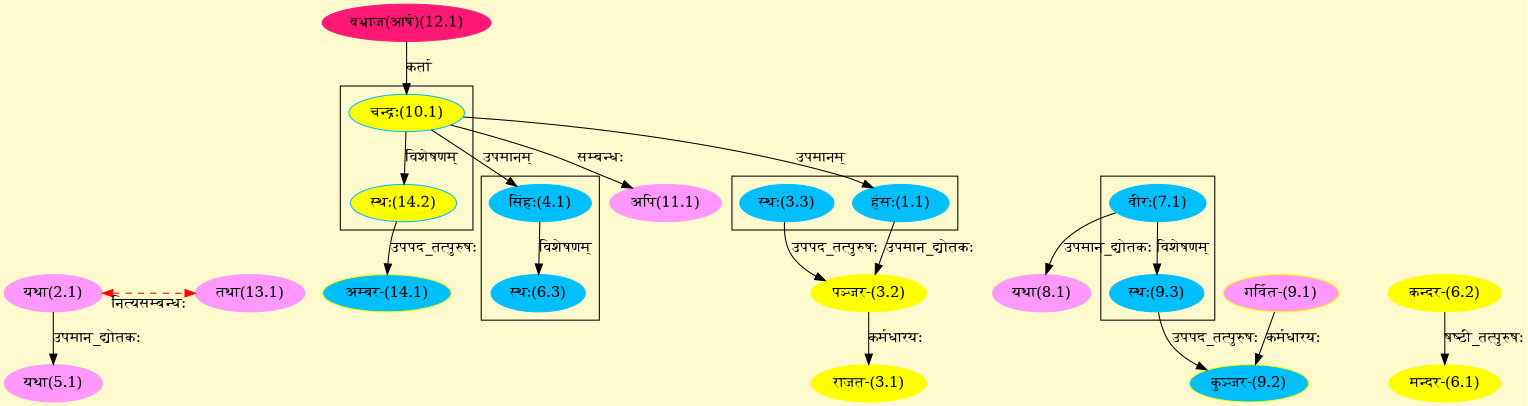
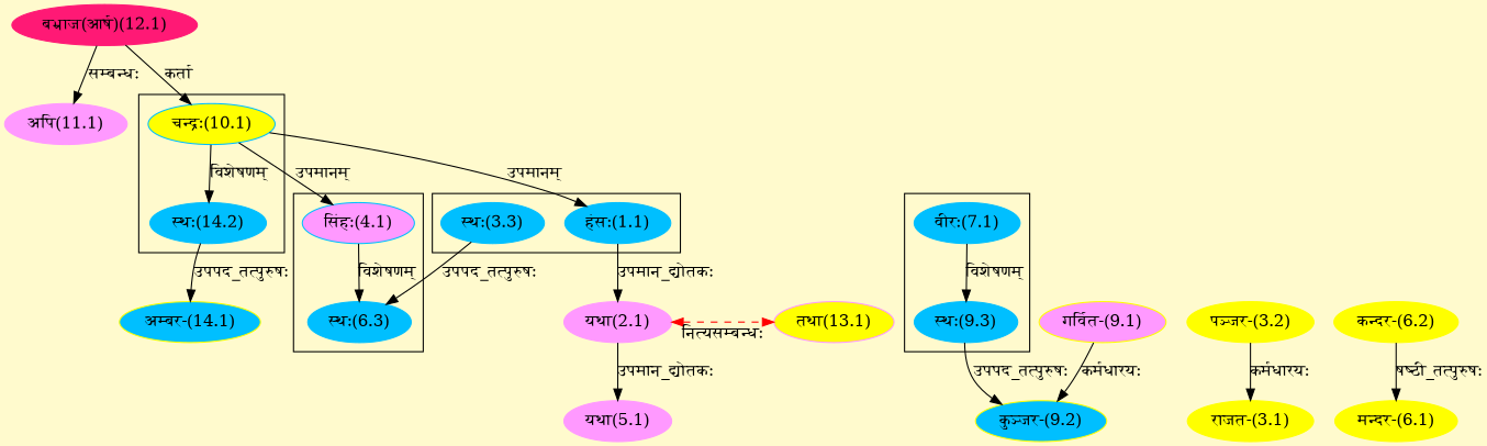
  digraph {
    bgcolor=lemonchiffon1
    compound=true
    rankdir=BT
    node [color="#00BFFF" style=filled]
    edge [dir=back]
    n1 [color="#FF99FF" label="यथा(2.1)"]
-   n2 [color="#FF99FF" label="तथा(13.1)"]
+   n2 [color="#FF99FF" label="तथा(13.1)" fillcolor="#FFFF00"]
    n3 [label="स्थः(3.3)"]
    n4 [label="हंसः(1.1)"]
    n5 [label="स्थः(6.3)"]
-   n6 [label="सिंहः(4.1)"]
+   n6 [label="सिंहः(4.1)" fillcolor="#FF99FF"]
    n7 [label="स्थः(9.3)"]
    n8 [label="वीरः(7.1)"]
-   n9 [label="स्थः(14.2)" fillcolor="#FFFF00"]
+   n9 [label="स्थः(14.2)"]
    n10 [fillcolor="#FFFF00" label="चन्द्रः(10.1)"]
    n11 [color="#FF1975" label="बभ्राज(आर्ष)(12.1)"]
    n12 [color="#FFFF00" label="राजत-(3.1)"]
    n13 [color="#FFFF00" label="पञ्जर-(3.2)"]
    n14 [color="#FF99FF" label="यथा(5.1)"]
    n15 [color="#FFFF00" label="मन्दर-(6.1)"]
    n16 [color="#FFFF00" label="कन्दर-(6.2)"]
-   n17 [color="#FF99FF" label="यथा(8.1)"]
    n18 [color="#FFFF00" fillcolor="#FF99FF" label="गर्वित-(9.1)"]
    n19 [color="#FFFF00" fillcolor="#00BFFF" label="कुञ्जर-(9.2)"]
    n20 [color="#FF99FF" label="अपि(11.1)"]
    n21 [color="#FFFF00" fillcolor="#00BFFF" label="अम्बर-(14.1)"]
    subgraph sub_1 {
      rank=same
      n1
      n2
    }
    subgraph cluster_2 {
      n3
      n4
    }
    subgraph cluster_3 {
      n5
      n6
    }
    subgraph cluster_4 {
      n7
      n8
    }
    subgraph cluster_5 {
      n9
      n10
    }
    n1 -> n2 [color=red dir=both label="नित्यसम्बन्धः" style=dashed]
-   n13 -> n4 [label="उपमान_द्योतकः"]
+   n1 -> n4 [label="उपमान_द्योतकः"]
    n4 -> n10 [label="उपमानम्"]
    n5 -> n6 [label="विशेषणम्"]
    n6 -> n10 [label="उपमानम्"]
    n7 -> n8 [label="विशेषणम्"]
    n9 -> n10 [label="विशेषणम्"]
    n10 -> n11 [label="कर्ता"]
    n12 -> n13 [label="कर्मधारयः"]
-   n13 -> n3 [label="उपपद_तत्पुरुषः"]
+   n5 -> n3 [label="उपपद_तत्पुरुषः"]
    n14 -> n1 [label="उपमान_द्योतकः"]
    n15 -> n16 [label="षष्ठी_तत्पुरुषः"]
-   n17 -> n8 [label="उपमान_द्योतकः"]
    n19 -> n7 [label="उपपद_तत्पुरुषः"]
    n19 -> n18 [label="कर्मधारयः"]
-   n20 -> n10 [label="सम्बन्धः"]
+   n20 -> n11 [label="सम्बन्धः"]
    n21 -> n9 [label="उपपद_तत्पुरुषः"]
  }
